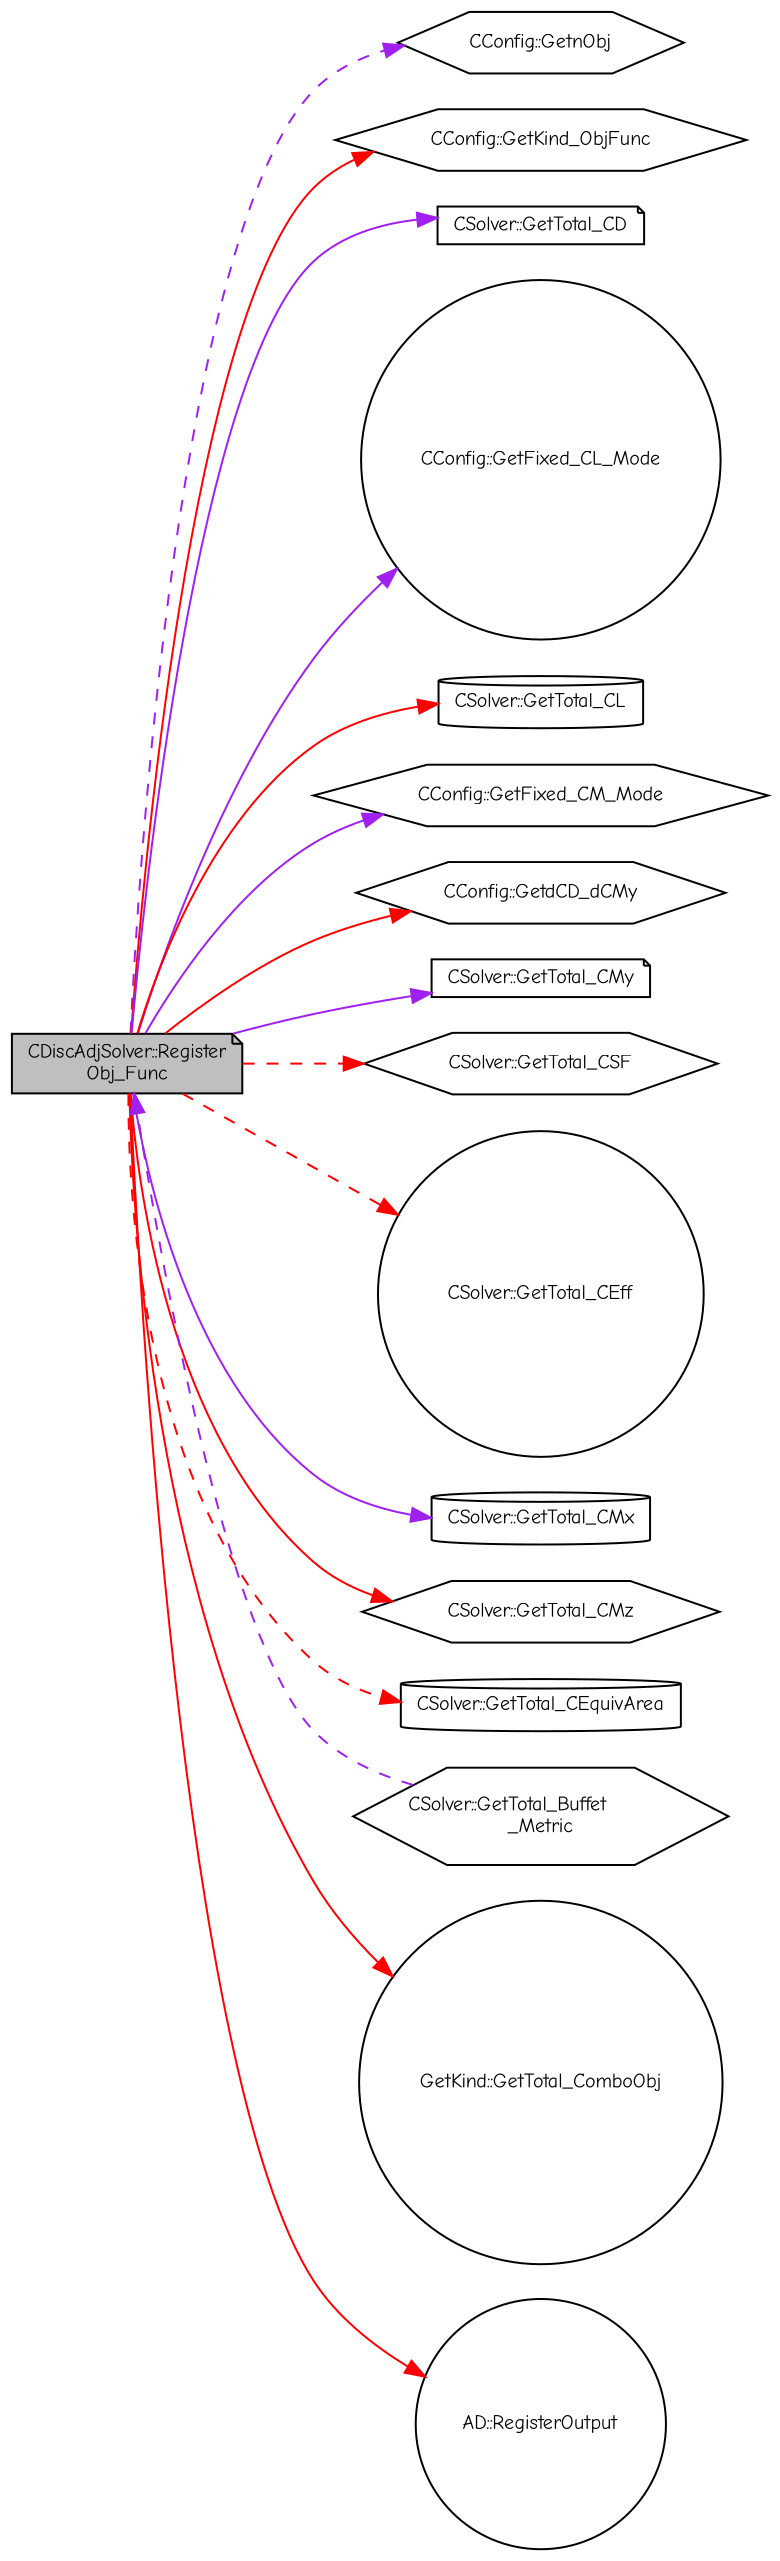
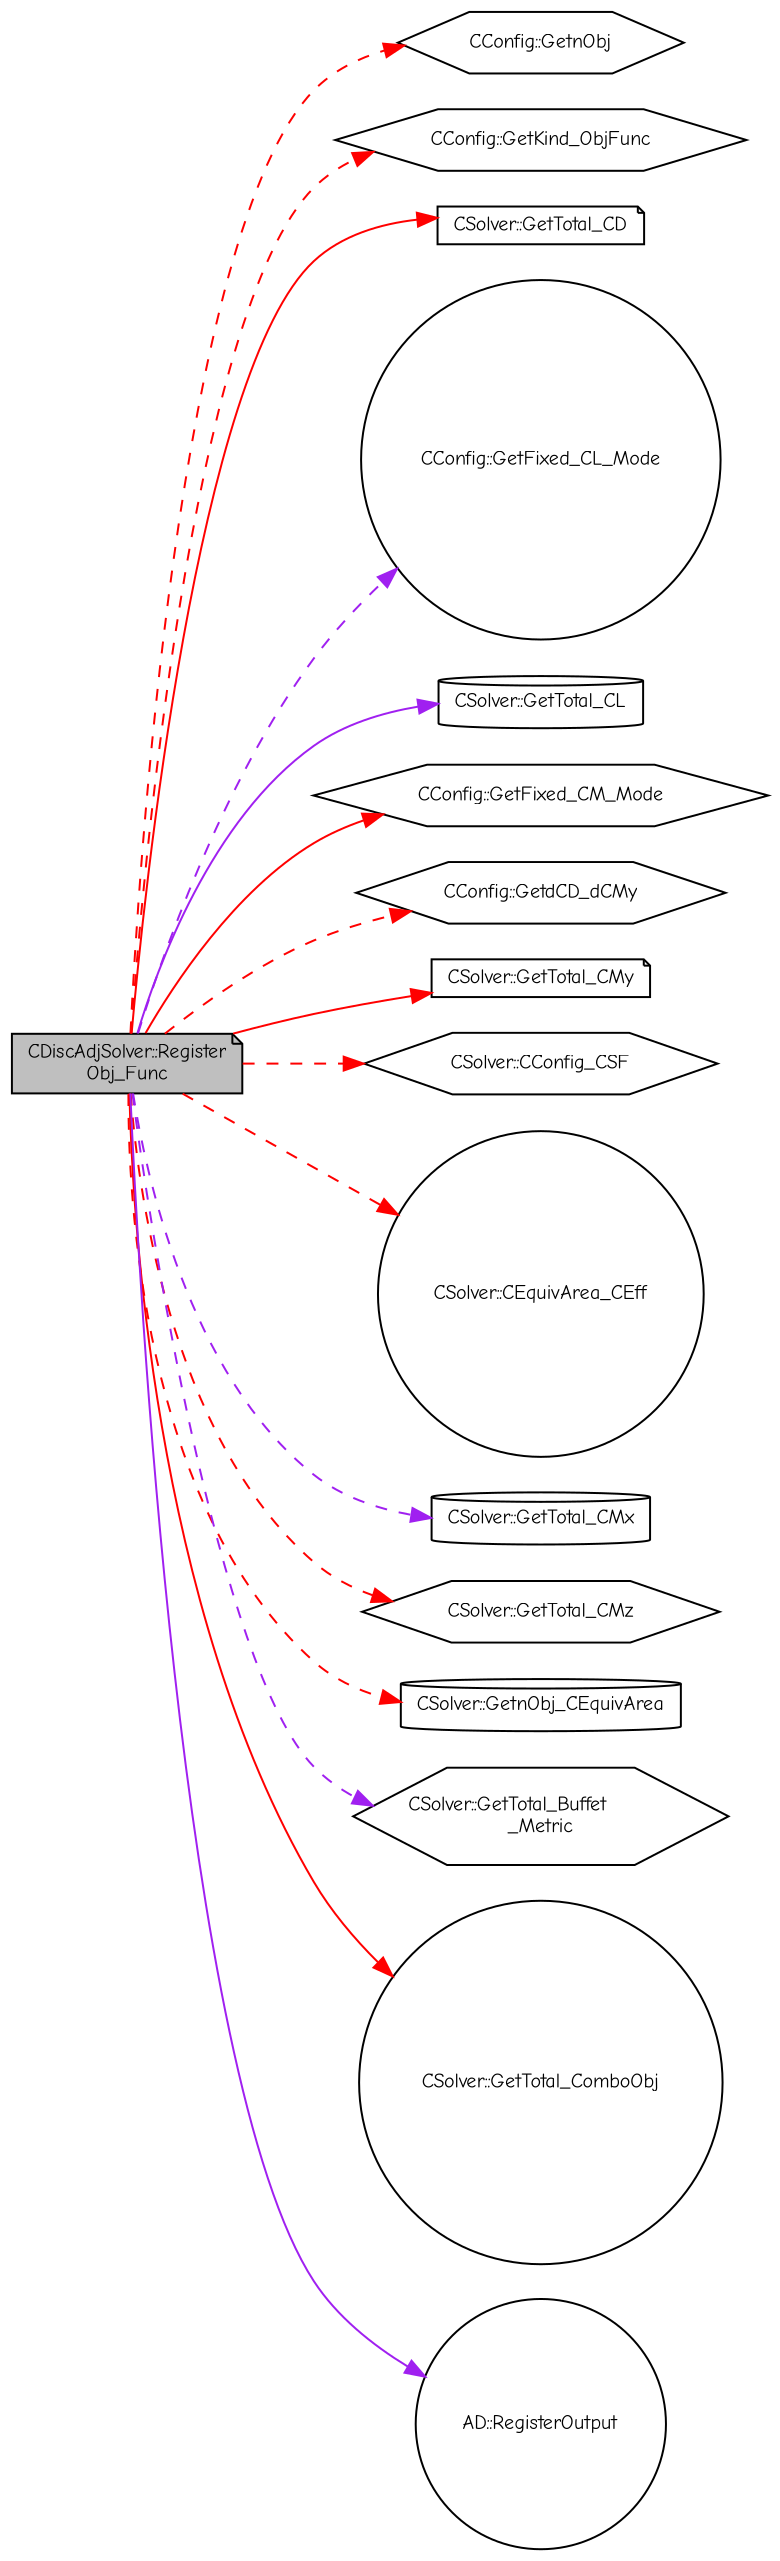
  digraph {
    fontname="Comic Neue"
    rankdir=LR
    node [color=black fillcolor=white fontname="Comic Neue" fontsize=10 shape=hexagon style=filled]
    edge [color=red fontname="Comic Neue" fontsize=10 labelfontname=Helvetica labelfontsize=10 style=dashed]
    n1 [fillcolor=grey75 fontcolor=black height=0.2 label="CDiscAdjSolver::Register\lObj_Func" shape=note width=0.4]
    n2 [height=0.2 label="CConfig::GetnObj" width=0.4]
    n3 [height=0.2 label="CConfig::GetKind_ObjFunc" width=0.4]
    n4 [height=0.2 label="CSolver::GetTotal_CD" shape=note width=0.4]
    n5 [height=0.2 label="CConfig::GetFixed_CL_Mode" shape=circle width=0.4]
    n6 [height=0.2 label="CSolver::GetTotal_CL" shape=cylinder width=0.4]
    n7 [height=0.2 label="CConfig::GetFixed_CM_Mode" width=0.4]
    n8 [height=0.2 label="CConfig::GetdCD_dCMy" width=0.4]
    n9 [height=0.2 label="CSolver::GetTotal_CMy" shape=note width=0.4]
-   n10 [height=0.2 label="CSolver::GetTotal_CSF" width=0.4]
-   n11 [height=0.2 label="CSolver::GetTotal_CEff" shape=circle width=0.4]
+   n10 [height=0.2 label="CSolver::CConfig_CSF" width=0.4]
+   n11 [height=0.2 label="CSolver::CEquivArea_CEff" shape=circle width=0.4]
    n12 [height=0.2 label="CSolver::GetTotal_CMx" shape=cylinder width=0.4]
    n13 [height=0.2 label="CSolver::GetTotal_CMz" width=0.4]
-   n14 [height=0.2 label="CSolver::GetTotal_CEquivArea" shape=cylinder width=0.4]
+   n14 [height=0.2 label="CSolver::GetnObj_CEquivArea" shape=cylinder width=0.4]
    n15 [height=0.2 label="CSolver::GetTotal_Buffet\l_Metric" width=0.4]
-   n16 [height=0.2 label="GetKind::GetTotal_ComboObj" shape=circle width=0.4]
+   n16 [height=0.2 label="CSolver::GetTotal_ComboObj" shape=circle width=0.4]
    n17 [height=0.2 label="AD::RegisterOutput" shape=circle width=0.4]
-   n1 -> n2 [color=purple]
-   n1 -> n3 [style=solid]
-   n1 -> n4 [color=purple style=solid]
-   n1 -> n5 [color=purple style=solid]
-   n1 -> n6 [style=solid]
-   n1 -> n7 [color=purple style=solid]
-   n1 -> n8 [style=solid]
-   n1 -> n9 [color=purple style=solid]
+   n1 -> n2
+   n1 -> n3
+   n1 -> n4 [style=solid]
+   n1 -> n5 [color=purple]
+   n1 -> n6 [color=purple style=solid]
+   n1 -> n7 [style=solid]
+   n1 -> n8
+   n1 -> n9 [style=solid]
    n1 -> n10
    n1 -> n11
-   n1 -> n12 [color=purple style=solid]
-   n1 -> n13 [style=solid]
+   n1 -> n12 [color=purple]
+   n1 -> n13
    n1 -> n14
-   n15 -> n1 [color=purple]
+   n1 -> n15 [color=purple]
    n1 -> n16 [style=solid]
-   n1 -> n17 [style=solid]
+   n1 -> n17 [color=purple style=solid]
  }
